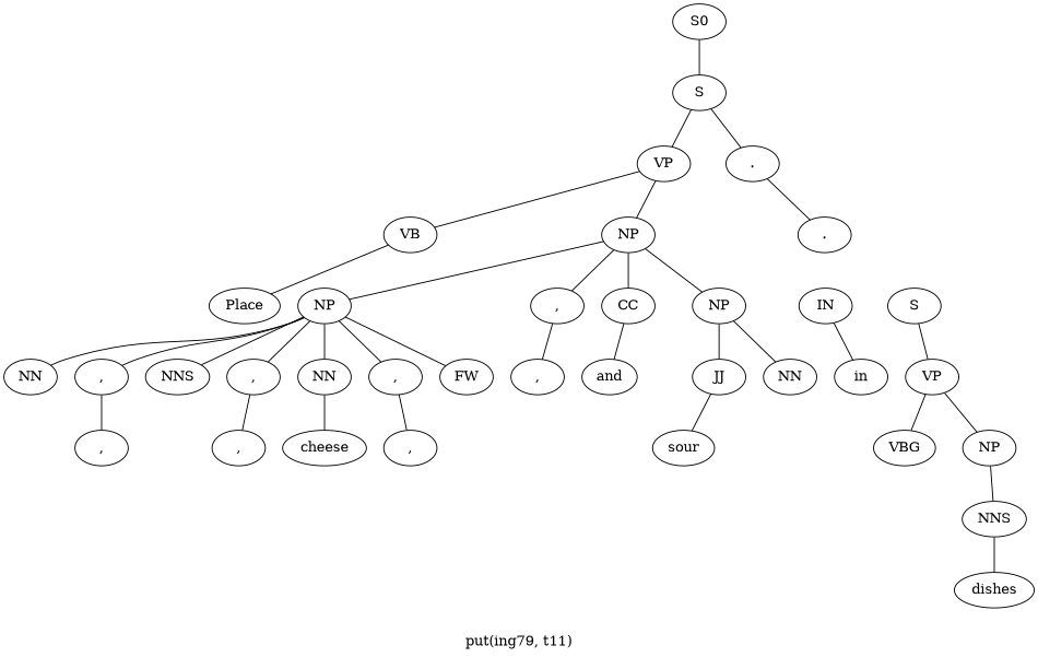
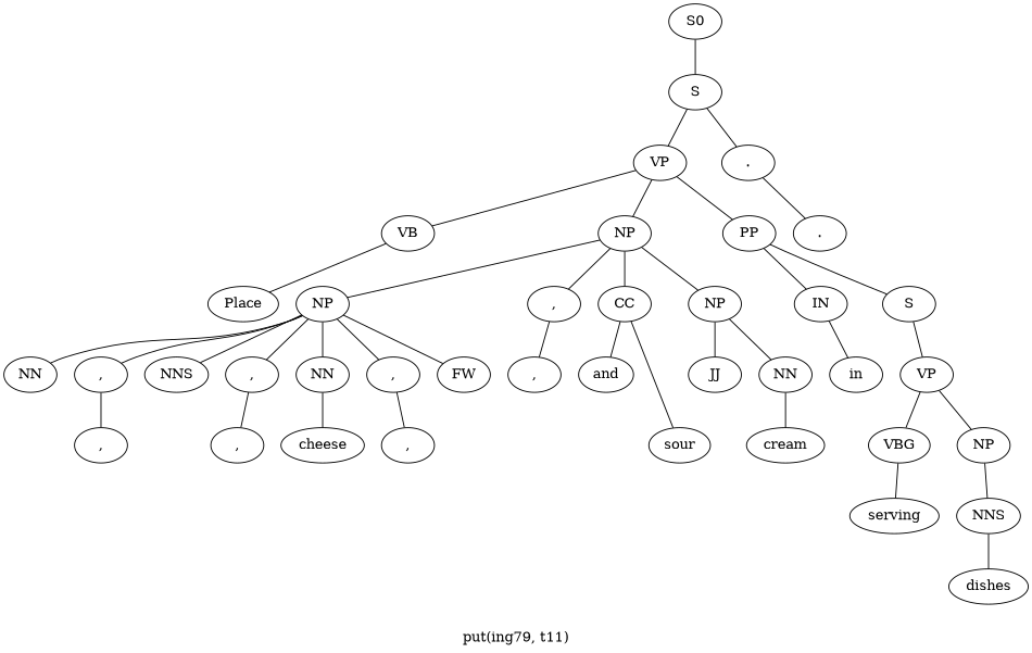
  graph {
    label="put(ing79, t11)"
    n1 [label=S0]
    n2 [label=S]
    n3 [label=VP]
    n4 [label="."]
    n5 [label=VB]
    n6 [label=NP]
+   n7 [label=PP]
    n8 [label="."]
    n9 [label=Place]
    n10 [label=NP]
    n11 [label=","]
    n12 [label=CC]
    n13 [label=NP]
    n14 [label=IN]
    n15 [label=S]
    n16 [label=NN]
    n17 [label=","]
    n18 [label=NNS]
    n19 [label=","]
    n20 [label=NN]
    n21 [label=","]
    n22 [label=FW]
    n23 [label=","]
    n24 [label=and]
    n25 [label=JJ]
    n26 [label=NN]
    n27 [label=","]
    n28 [label=","]
    n29 [label=cheese]
    n30 [label=","]
    n31 [label=sour]
+   n32 [label=cream]
    n33 [label=in]
    n34 [label=VP]
    n35 [label=VBG]
    n36 [label=NP]
+   n37 [label=serving]
    n38 [label=NNS]
    n39 [label=dishes]
    n1 -- n2
    n2 -- n3
    n2 -- n4
    n3 -- n5
    n3 -- n6
+   n3 -- n7
    n4 -- n8
    n5 -- n9
    n6 -- n10
    n6 -- n11
    n6 -- n12
    n6 -- n13
+   n7 -- n14
+   n7 -- n15
    n10 -- n16
    n10 -- n17
    n10 -- n18
    n10 -- n19
    n10 -- n20
    n10 -- n21
    n10 -- n22
    n11 -- n23
    n12 -- n24
    n13 -- n25
    n13 -- n26
    n14 -- n33
    n15 -- n34
    n17 -- n27
    n19 -- n28
    n20 -- n29
    n21 -- n30
-   n25 -- n31
+   n12 -- n31
+   n26 -- n32
    n34 -- n35
    n34 -- n36
+   n35 -- n37
    n36 -- n38
    n38 -- n39
  }
